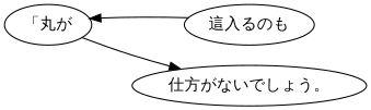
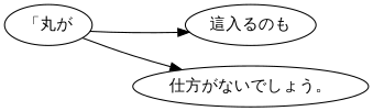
  digraph {
    fontname=Merriweather
    rankdir=LR
    node [fontname=Merriweather]
    edge [fontname=Merriweather]
    n1 [label="「丸が"]
    n2 [label="這入るのも"]
    n3 [label="仕方がないでしょう。"]
-   n2 -> n1
+   n1 -> n2
    n1 -> n3
  }
